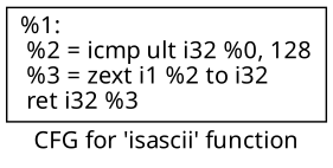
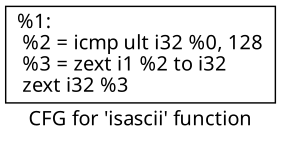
  digraph {
    label="CFG for 'isascii' function"
    fontname="Noto Sans"
-   n1 [label="{%1:\l  %2 = icmp ult i32 %0, 128\l  %3 = zext i1 %2 to i32\l  ret i32 %3\l}" shape=record fontname="Noto Sans"]
+   n1 [label="{%1:\l  %2 = icmp ult i32 %0, 128\l  %3 = zext i1 %2 to i32\l  zext i32 %3\l}" shape=record fontname="Noto Sans"]
  }
